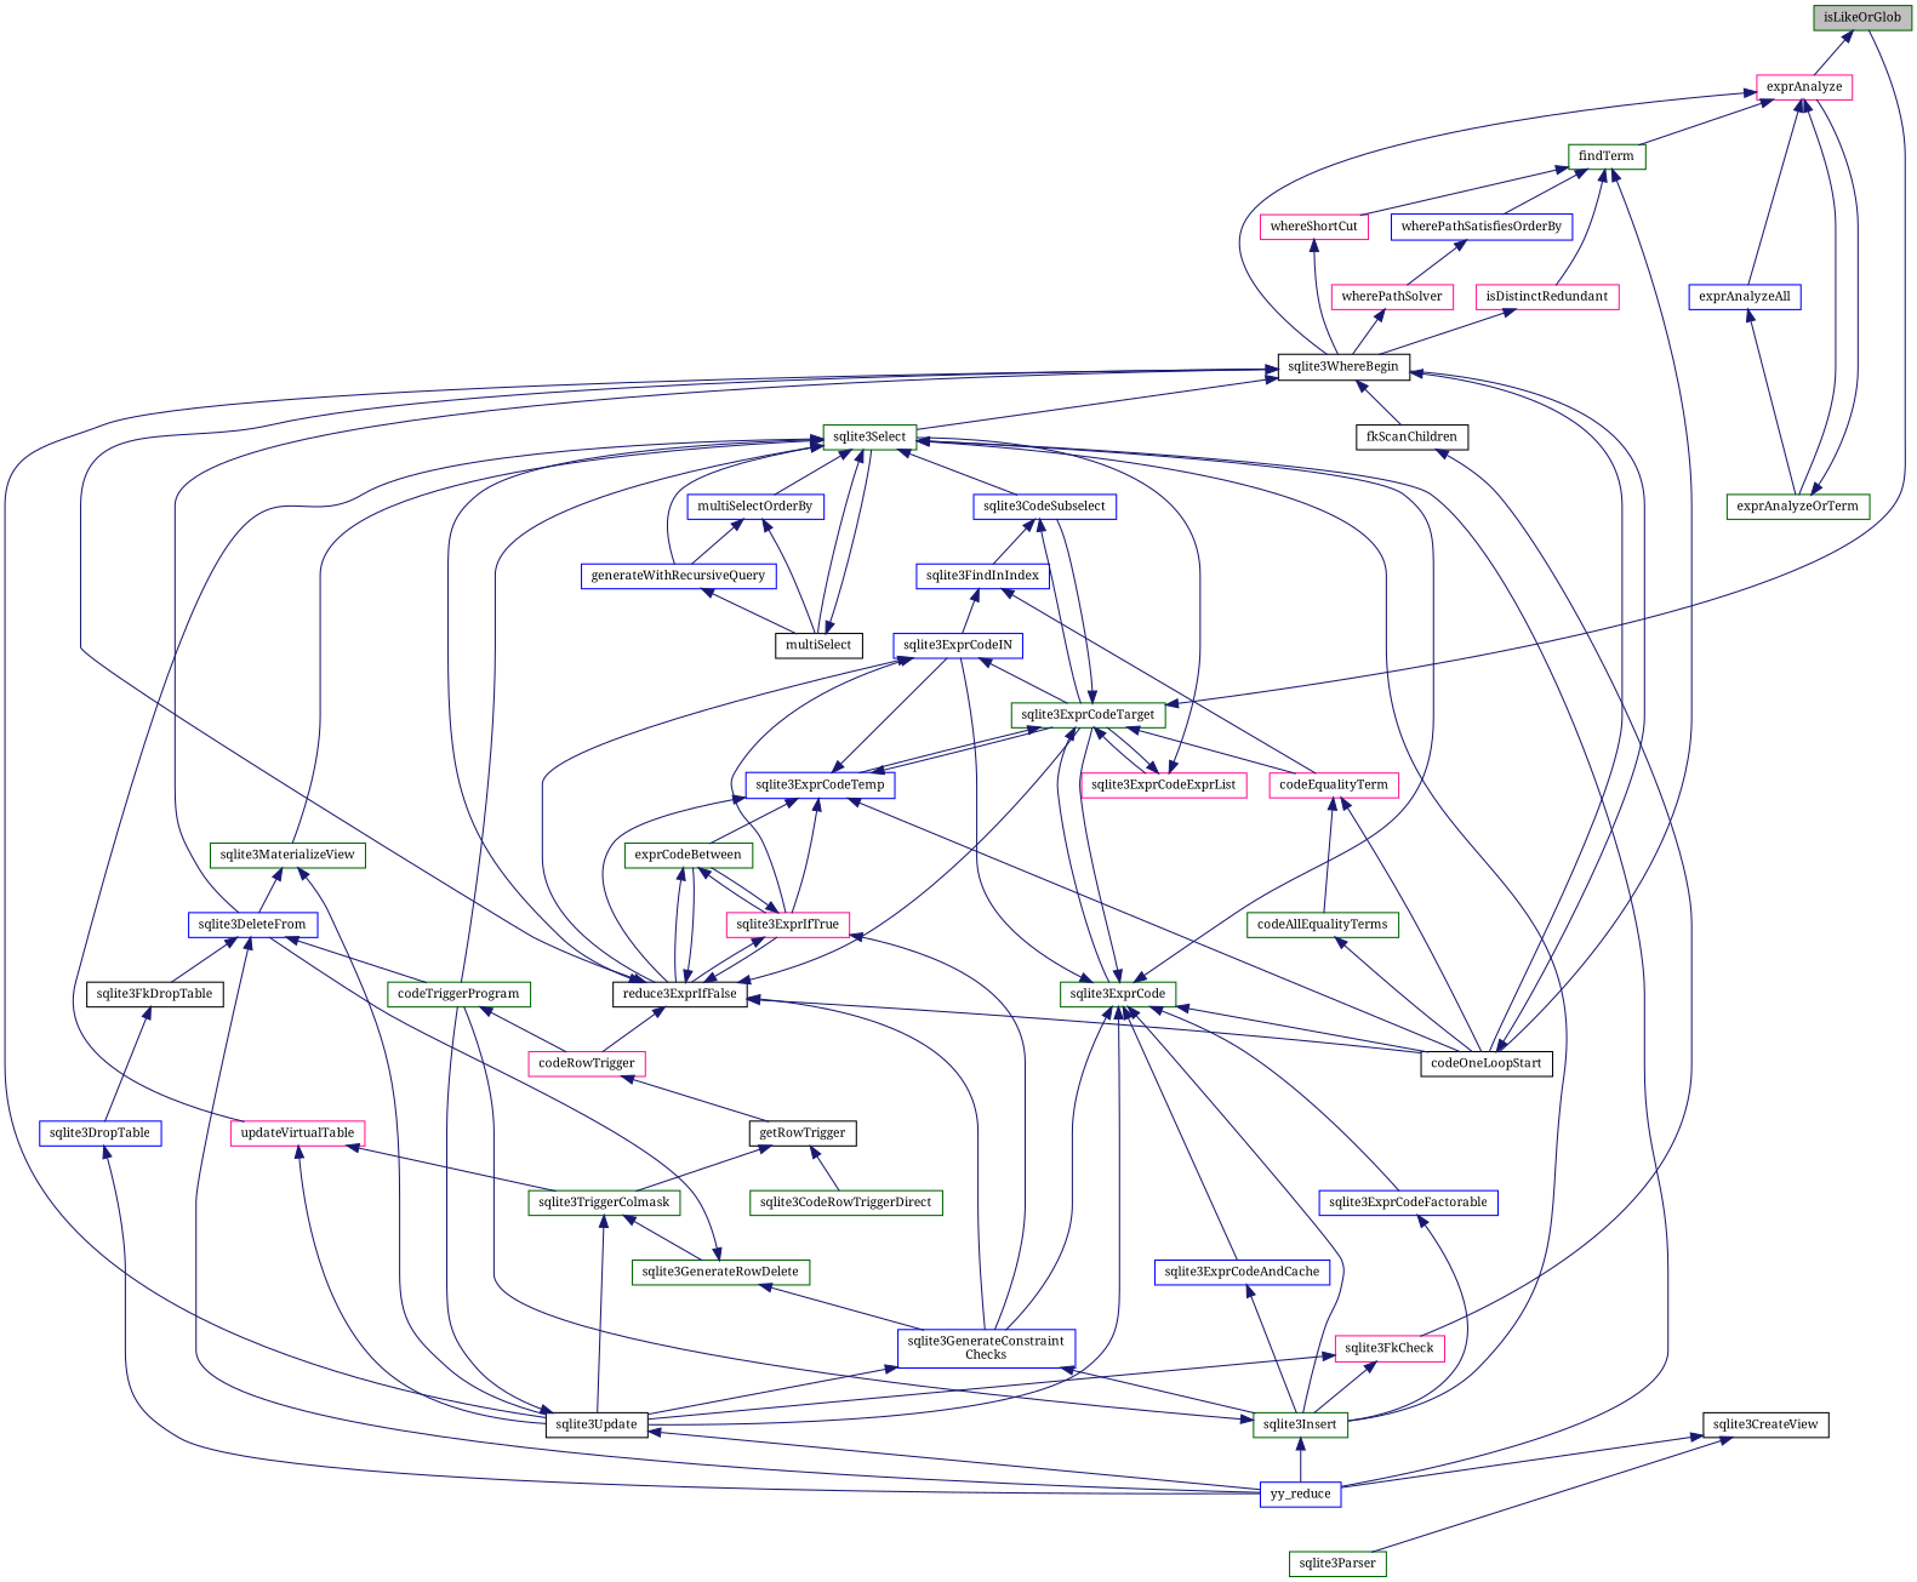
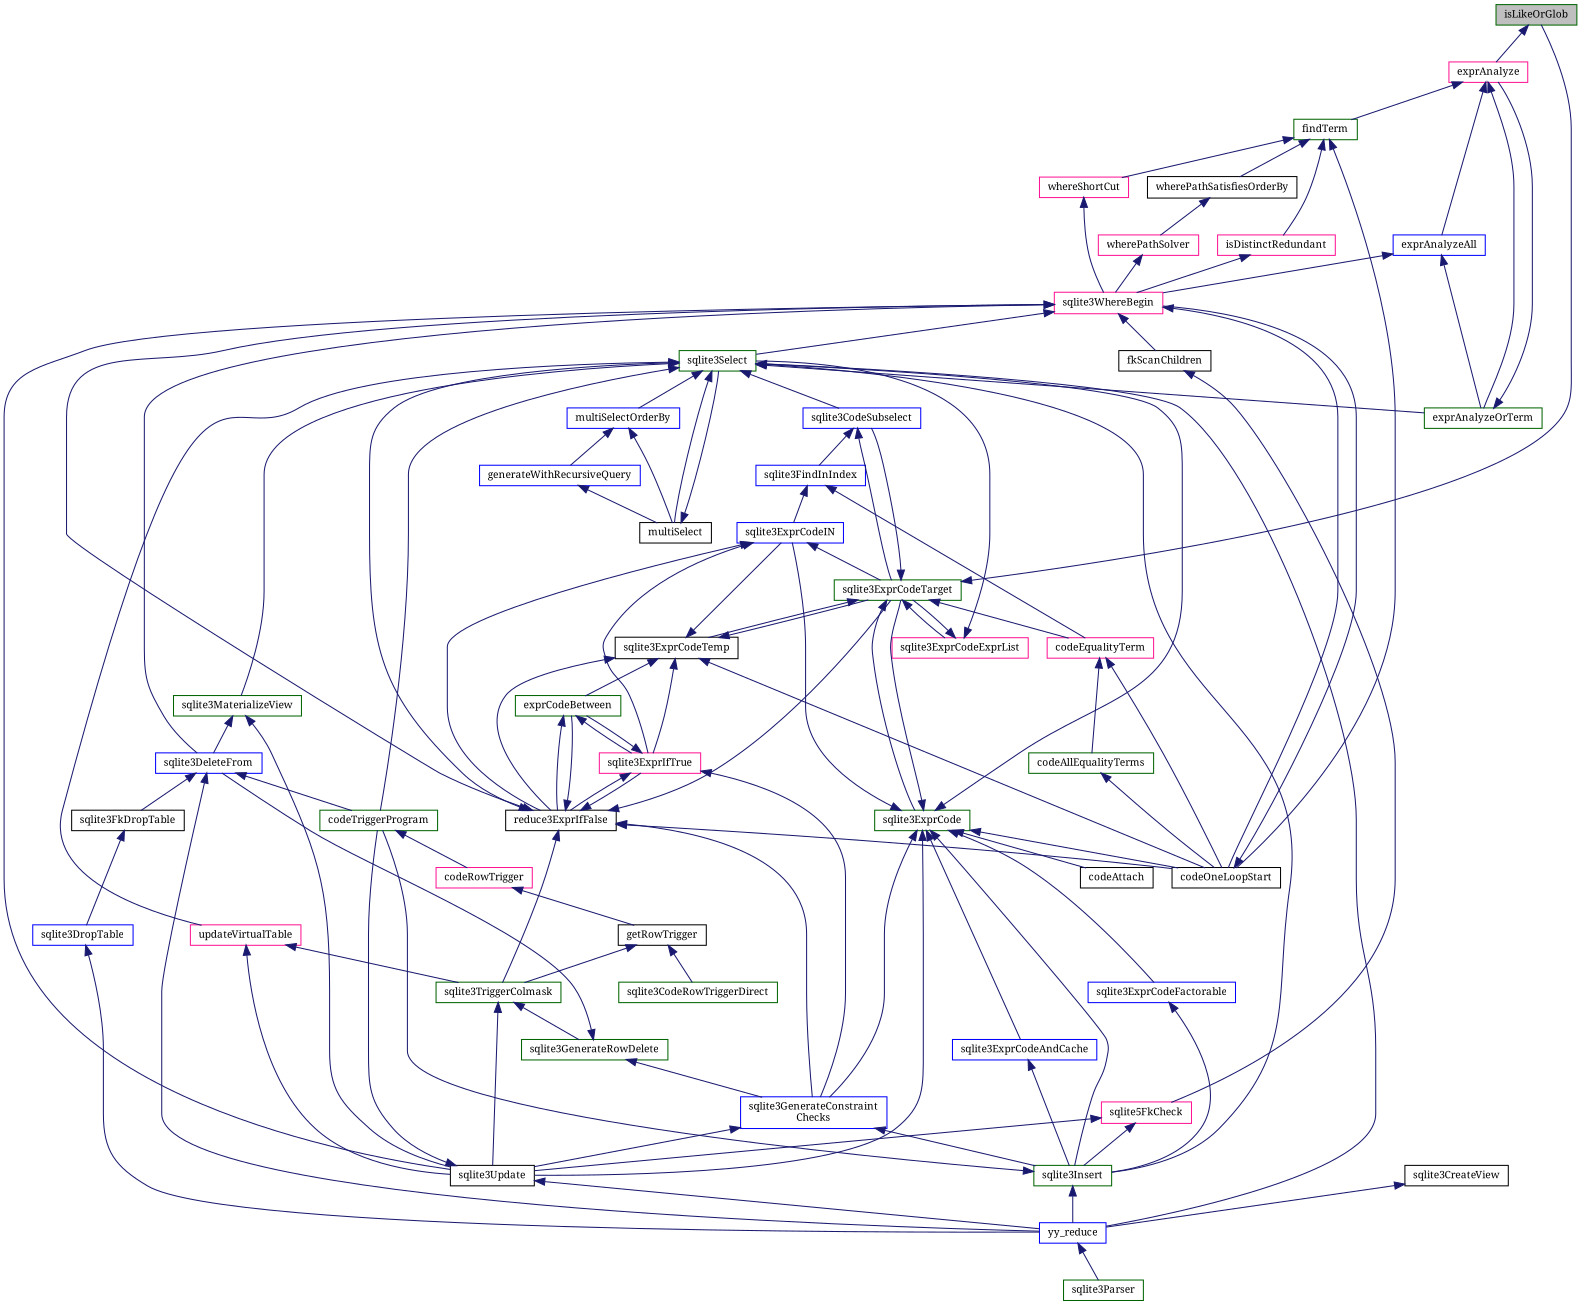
  digraph {
    fontname="Noto Serif"
    rankdir=TB
    node [color=darkgreen fillcolor=white fontname="Noto Serif" fontsize=10 shape=record style=filled]
    edge [color=midnightblue dir=back fontname="Noto Serif" fontsize=10 labelfontname=FreeSans labelfontsize=10 style=solid]
    n1 [fillcolor=grey75 fontcolor=black height=0.2 label=isLikeOrGlob width=0.4]
    n2 [color=deeppink height=0.2 label=exprAnalyze width=0.4]
    n3 [height=0.2 label=findTerm width=0.4]
    n4 [color=blue height=0.2 label=exprAnalyzeAll width=0.4]
    n5 [height=0.2 label=exprAnalyzeOrTerm width=0.4]
    n6 [color=deeppink height=0.2 label=isDistinctRedundant width=0.4]
    n7 [color=black height=0.2 label=codeOneLoopStart width=0.4]
-   n8 [color=blue height=0.2 label=wherePathSatisfiesOrderBy width=0.4]
+   n8 [color=black height=0.2 label=wherePathSatisfiesOrderBy width=0.4]
    n9 [color=deeppink height=0.2 label=whereShortCut width=0.4]
-   n10 [color=black height=0.2 label=sqlite3WhereBegin width=0.4]
+   n10 [color=deeppink height=0.2 label=sqlite3WhereBegin width=0.4]
    n11 [color=deeppink height=0.2 label=wherePathSolver width=0.4]
    n12 [color=blue height=0.2 label=sqlite3DeleteFrom width=0.4]
    n13 [color=black height=0.2 label=sqlite3Update width=0.4]
    n14 [color=black height=0.2 label=fkScanChildren width=0.4]
    n15 [height=0.2 label=sqlite3Select width=0.4]
    n16 [color=black height=0.2 label=sqlite3FkDropTable width=0.4]
    n17 [color=blue height=0.2 label=yy_reduce width=0.4]
    n18 [height=0.2 label=codeTriggerProgram width=0.4]
-   n19 [color=deeppink height=0.2 label=sqlite3FkCheck width=0.4]
+   n19 [color=deeppink height=0.2 label=sqlite5FkCheck width=0.4]
    n20 [height=0.2 label=sqlite3Insert width=0.4]
    n21 [color=blue height=0.2 label=sqlite3CodeSubselect width=0.4]
    n22 [height=0.2 label=sqlite3MaterializeView width=0.4]
    n23 [color=blue height=0.2 label=generateWithRecursiveQuery width=0.4]
    n24 [color=black height=0.2 label=multiSelect width=0.4]
    n25 [color=blue height=0.2 label=multiSelectOrderBy width=0.4]
    n26 [color=deeppink height=0.2 label=updateVirtualTable width=0.4]
    n27 [color=blue height=0.2 label=sqlite3DropTable width=0.4]
    n28 [height=0.2 label=sqlite3Parser width=0.4]
    n29 [color=deeppink height=0.2 label=codeRowTrigger width=0.4]
    n30 [color=black height=0.2 label=getRowTrigger width=0.4]
    n31 [height=0.2 label=sqlite3CodeRowTriggerDirect width=0.4]
    n32 [height=0.2 label=sqlite3TriggerColmask width=0.4]
    n33 [height=0.2 label=sqlite3GenerateRowDelete width=0.4]
    n34 [color=blue height=0.2 label="sqlite3GenerateConstraint\lChecks" width=0.4]
    n35 [color=blue height=0.2 label=sqlite3FindInIndex width=0.4]
    n36 [height=0.2 label=sqlite3ExprCodeTarget width=0.4]
    n37 [color=blue height=0.2 label=sqlite3ExprCodeIN width=0.4]
    n38 [color=deeppink height=0.2 label=codeEqualityTerm width=0.4]
-   n39 [color=blue height=0.2 label=sqlite3ExprCodeTemp width=0.4]
+   n39 [color=black height=0.2 label=sqlite3ExprCodeTemp width=0.4]
    n40 [height=0.2 label=sqlite3ExprCode width=0.4]
    n41 [color=deeppink height=0.2 label=sqlite3ExprCodeExprList width=0.4]
    n42 [color=deeppink height=0.2 label=sqlite3ExprIfTrue width=0.4]
    n43 [color=black height=0.2 label=reduce3ExprIfFalse width=0.4]
    n44 [height=0.2 label=codeAllEqualityTerms width=0.4]
    n45 [height=0.2 label=exprCodeBetween width=0.4]
    n46 [color=blue height=0.2 label=sqlite3ExprCodeFactorable width=0.4]
    n47 [color=blue height=0.2 label=sqlite3ExprCodeAndCache width=0.4]
+   n48 [color=black height=0.2 label=codeAttach width=0.4]
    n49 [color=black height=0.2 label=sqlite3CreateView width=0.4]
    n1 -> n2
    n2 -> n3
    n2 -> n4
    n2 -> n5
    n3 -> n6
    n3 -> n7
    n3 -> n8
    n3 -> n9
    n4 -> n5
-   n2 -> n10
+   n4 -> n10
    n5 -> n2
    n6 -> n10
    n7 -> n10
    n8 -> n11
    n9 -> n10
    n10 -> n7
    n10 -> n12
    n10 -> n13
    n10 -> n14
    n10 -> n15
    n11 -> n10
    n12 -> n16
    n12 -> n17
    n12 -> n18
    n13 -> n17
    n13 -> n18
    n14 -> n19
    n15 -> n17
    n15 -> n18
    n15 -> n20
    n15 -> n21
    n15 -> n22
-   n15 -> n23
+   n15 -> n5
    n15 -> n24
    n15 -> n25
    n15 -> n26
    n16 -> n27
-   n49 -> n28
+   n17 -> n28
    n18 -> n29
    n19 -> n13
    n19 -> n20
    n20 -> n17
    n20 -> n18
    n21 -> n35
    n21 -> n36
    n22 -> n12
    n22 -> n13
    n23 -> n24
    n24 -> n15
    n25 -> n23
    n25 -> n24
    n26 -> n13
    n26 -> n32
    n27 -> n17
    n29 -> n30
    n30 -> n31
    n30 -> n32
    n32 -> n13
    n32 -> n33
    n33 -> n12
    n33 -> n34
    n34 -> n13
    n34 -> n20
    n35 -> n37
    n35 -> n38
    n36 -> n1
    n36 -> n21
    n36 -> n38
    n36 -> n39
    n36 -> n40
    n36 -> n41
    n37 -> n36
    n37 -> n42
    n37 -> n43
    n38 -> n7
    n38 -> n44
    n39 -> n7
    n39 -> n36
    n39 -> n37
    n39 -> n42
    n39 -> n43
    n39 -> n45
    n40 -> n7
    n40 -> n13
    n40 -> n15
    n40 -> n20
    n40 -> n34
    n40 -> n36
    n40 -> n37
    n40 -> n46
    n40 -> n47
+   n40 -> n48
    n41 -> n15
    n41 -> n36
    n42 -> n34
    n42 -> n43
    n42 -> n45
    n43 -> n7
    n43 -> n10
    n43 -> n15
-   n43 -> n29
+   n43 -> n32
    n43 -> n34
    n43 -> n36
    n43 -> n42
    n43 -> n45
    n44 -> n7
    n45 -> n42
    n45 -> n43
    n46 -> n20
    n47 -> n20
    n49 -> n17
  }
